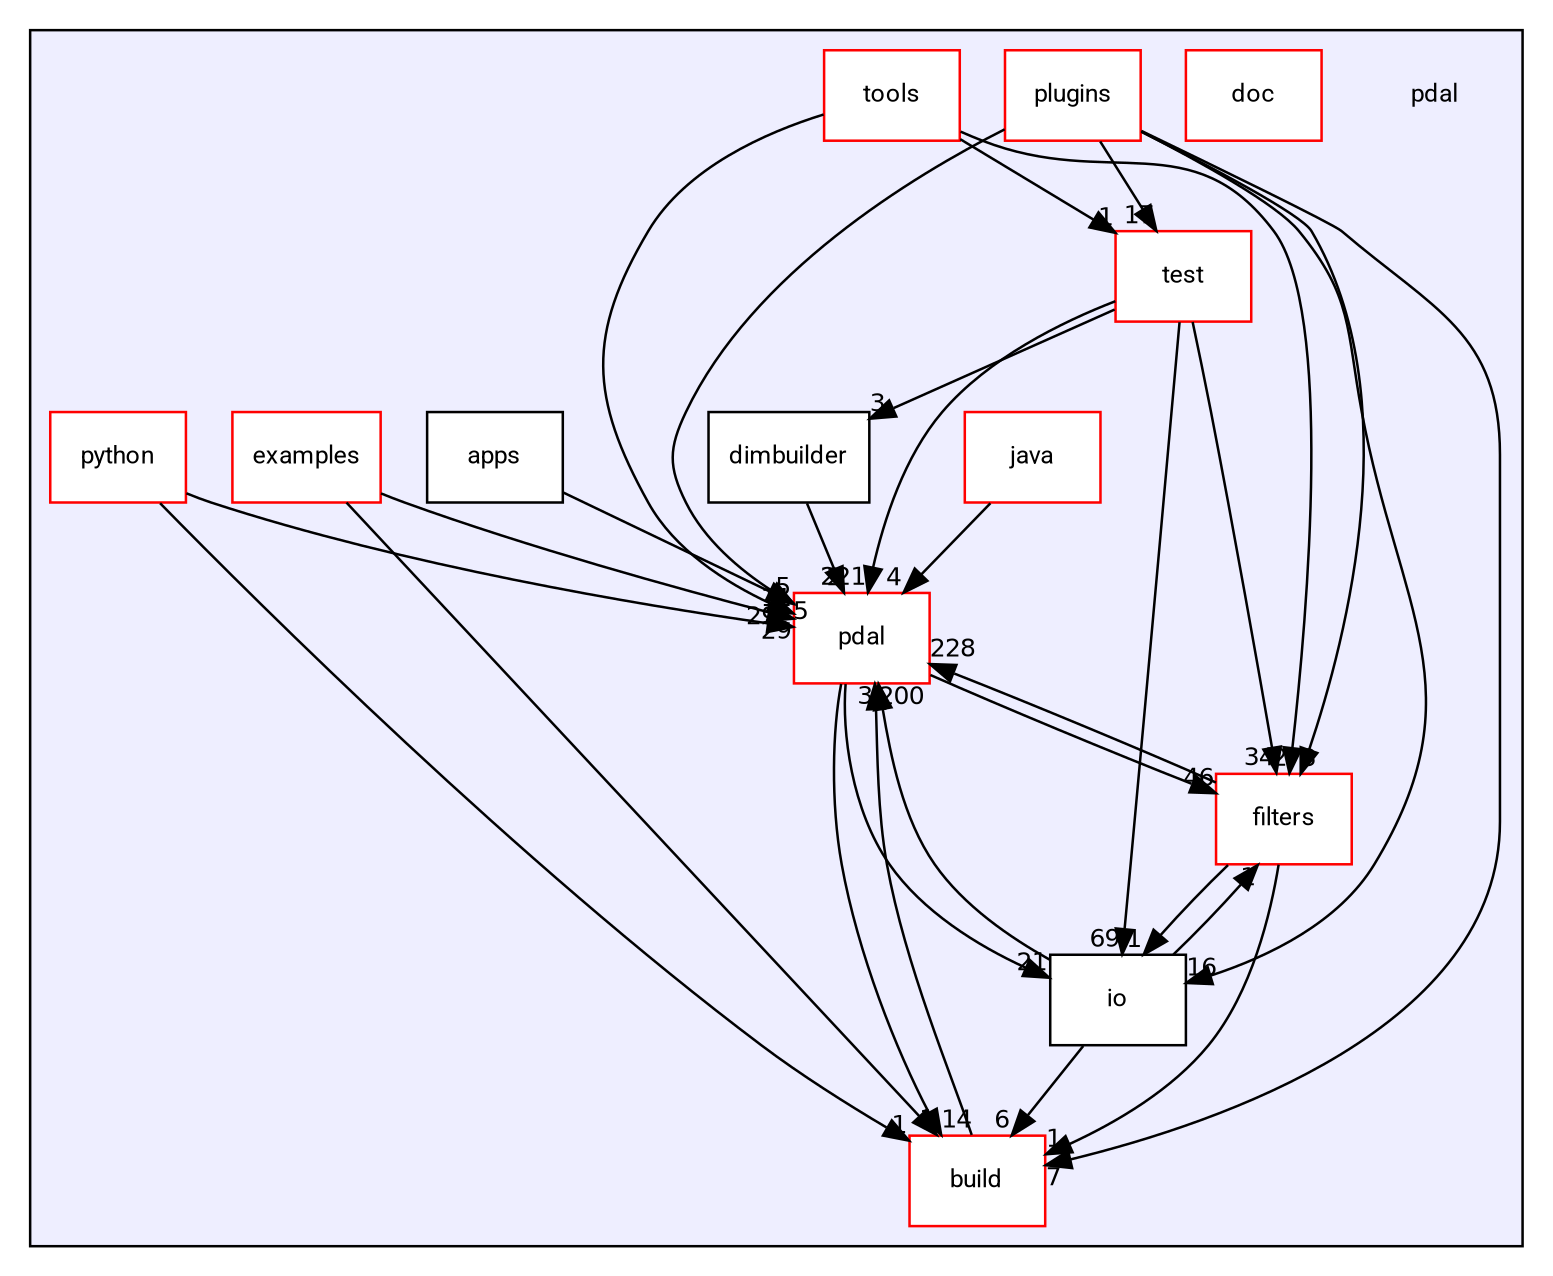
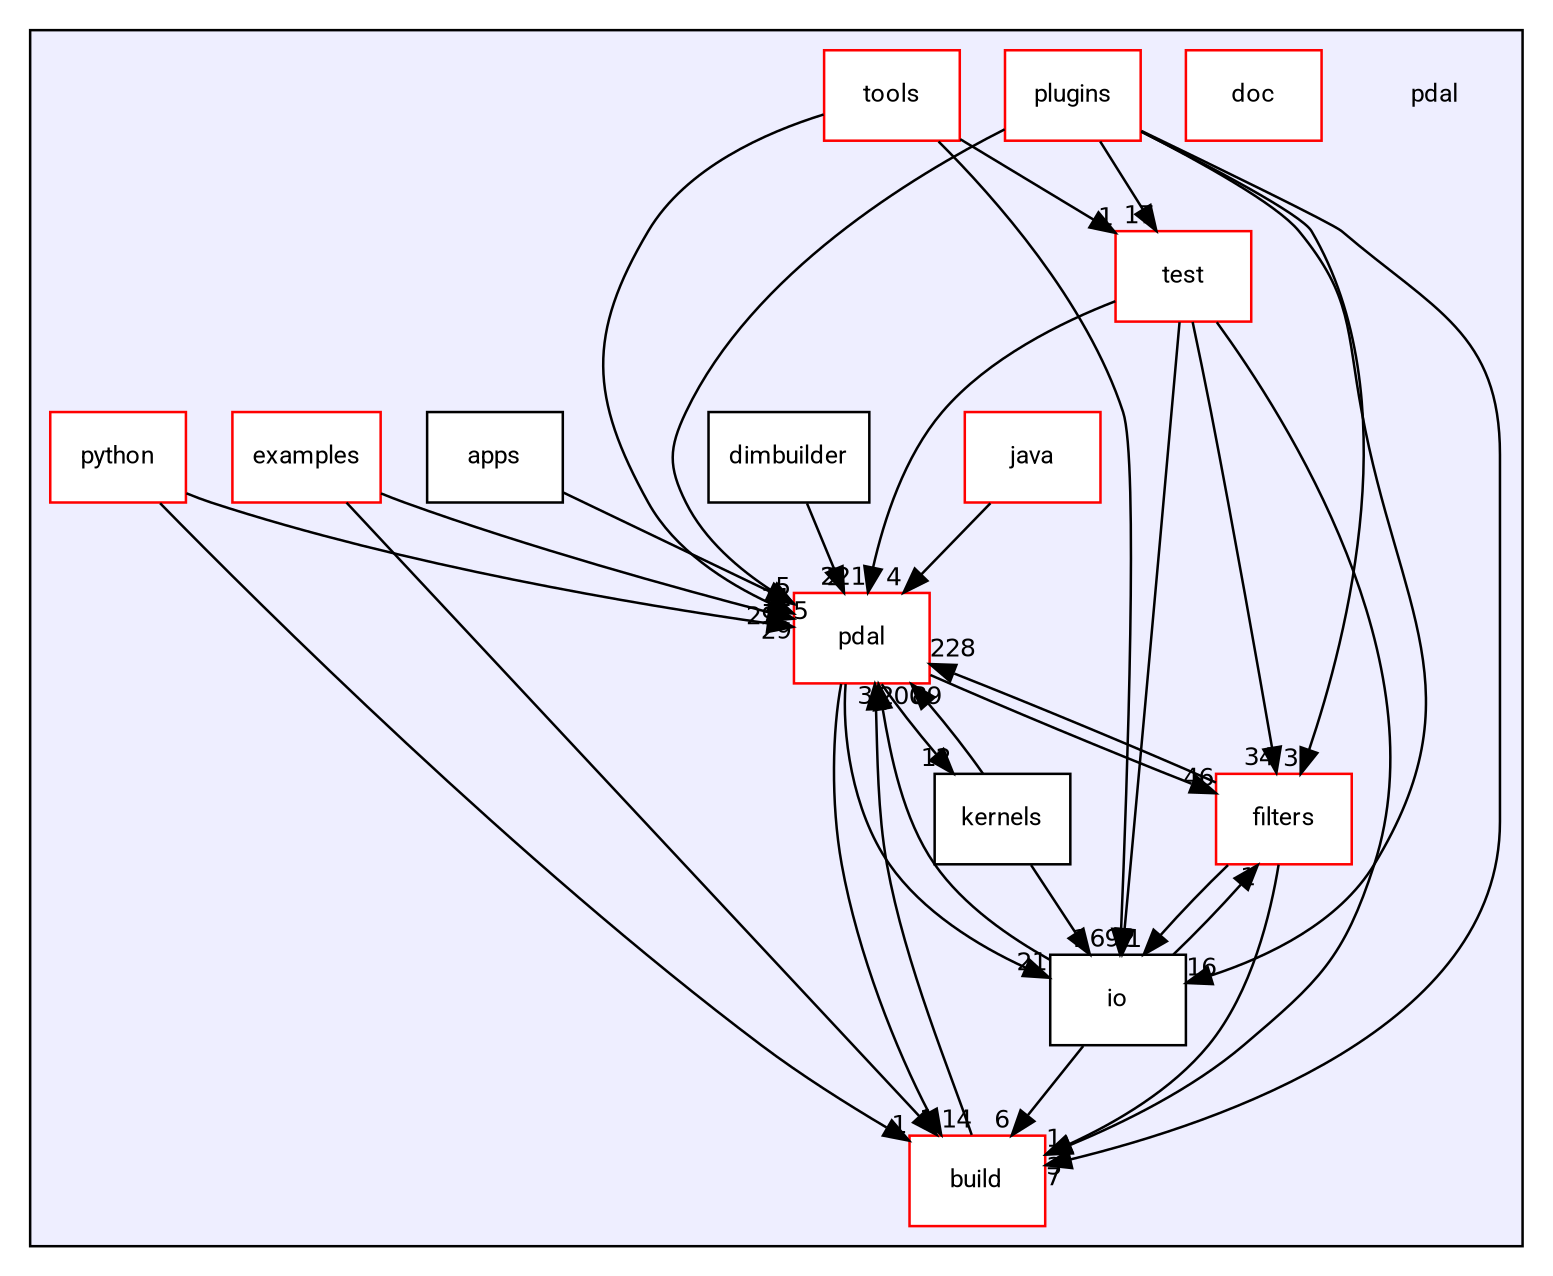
  digraph {
    compound=true
    fontname=Roboto
    node [fontname=Roboto fontsize=10 shape=box color=red fillcolor=white style=filled]
    edge [fontname=Roboto headlabel=1 labeldistance=1.5 labelfontname=Helvetica labelfontsize=10]
    n1 [label=pdal shape=plaintext color="" fillcolor="" style=""]
    n2 [color=black label=apps]
    n3 [label=build]
    n4 [color=black label=dimbuilder]
    n5 [label=doc]
    n6 [label=examples]
    n7 [label=filters]
    n8 [color=black label=io]
    n9 [label=java]
+   n10 [color=black label=kernels]
    n11 [label=pdal]
    n12 [label=plugins]
    n13 [label=python]
    n14 [label=test]
    n15 [label=tools]
    subgraph cluster_1 {
      bgcolor="#eeeeff"
      pencolor=black
      n1
      n2
      n3
      n4
      n5
      n6
      n7
      n8
      n9
+     n10
      n11
      n12
      n13
      n14
      n15
    }
    n2 -> n11 [headlabel=5]
    n3 -> n11 [headlabel=3]
    n4 -> n11 [headlabel=2]
    n6 -> n3
    n6 -> n11 [headlabel=29]
    n7 -> n3
    n7 -> n8
    n7 -> n11 [headlabel=228]
    n8 -> n3 [headlabel=6]
    n8 -> n7
    n8 -> n11 [headlabel=200]
    n9 -> n11 [headlabel=4]
+   n10 -> n8
+   n10 -> n11 [headlabel=89]
    n11 -> n3 [headlabel=14]
    n11 -> n7 [headlabel=46]
    n11 -> n8 [headlabel=21]
+   n11 -> n10 [headlabel=12]
    n12 -> n3 [headlabel=7]
    n12 -> n7 [headlabel=3]
    n12 -> n8 [headlabel=16]
    n12 -> n11 [headlabel=292]
    n12 -> n14 [headlabel=17]
    n13 -> n3
    n13 -> n11 [headlabel=5]
-   n14 -> n4 [headlabel=3]
+   n14 -> n3 [headlabel=3]
    n14 -> n7 [headlabel=34]
    n14 -> n8 [headlabel=69]
    n14 -> n11 [headlabel=221]
-   n15 -> n7 [headlabel=2]
+   n15 -> n8 [headlabel=2]
    n15 -> n11 [headlabel=11]
    n15 -> n14
  }
